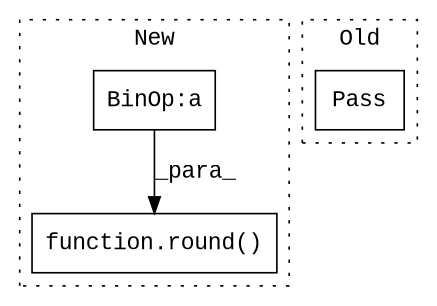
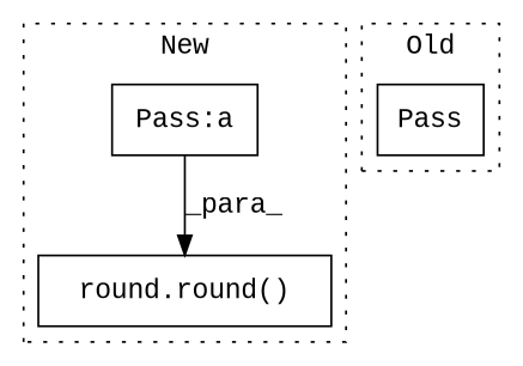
  digraph {
    fontname="Liberation Mono"
    node [shape=box fontname="Liberation Mono"]
-   n1 [a=75 l="6,1" label="function.round()" s="887,929"]
-   n2 [a=82 l=3 label="BinOp:a" s=904]
+   n1 [a=75 l="6,1" label="round.round()" s="887,929"]
+   n2 [a=82 l=3 label="Pass:a" s=904]
    n3 [a=62 l=4 label=Pass s=269]
    subgraph cluster_1 {
      label=New
      style=dotted
      n1
      n2
    }
    subgraph cluster_2 {
      label=Old
      style=dotted
      n3
    }
    n2 -> n1 [label=_para_ fontname="Liberation Mono"]
  }
